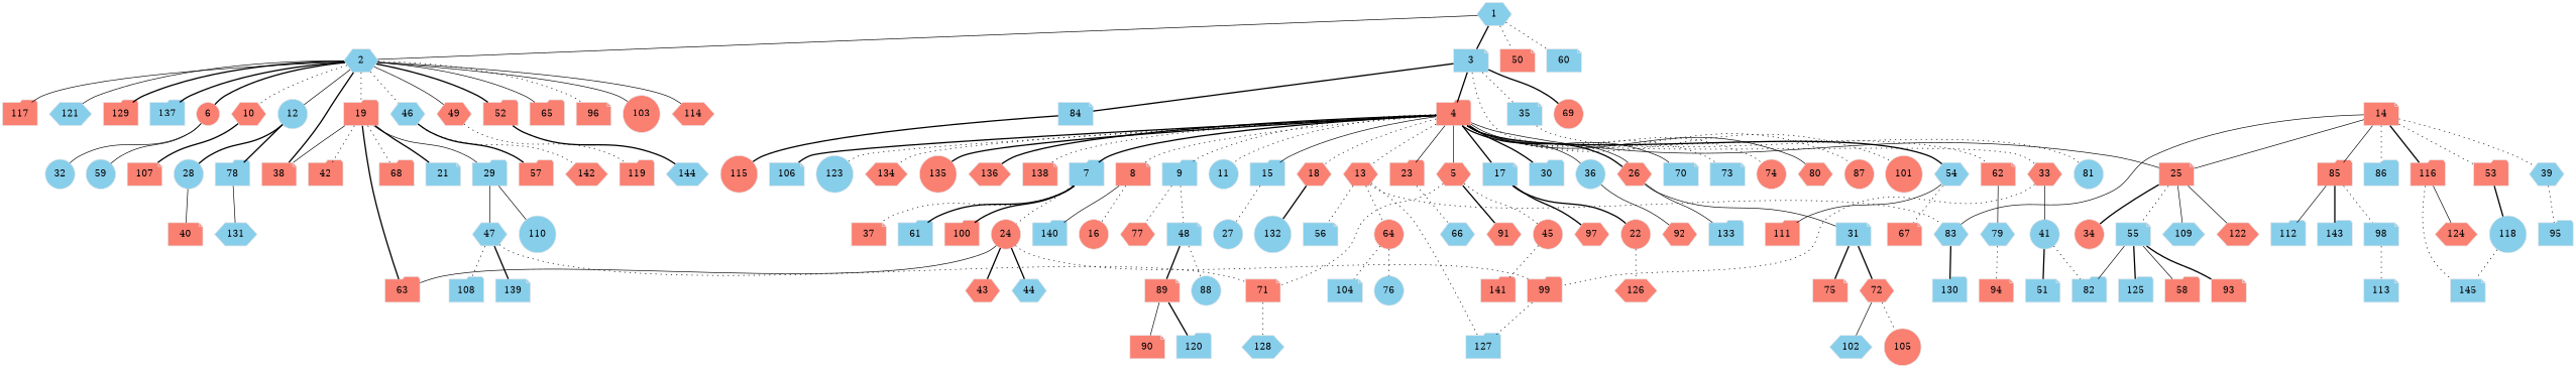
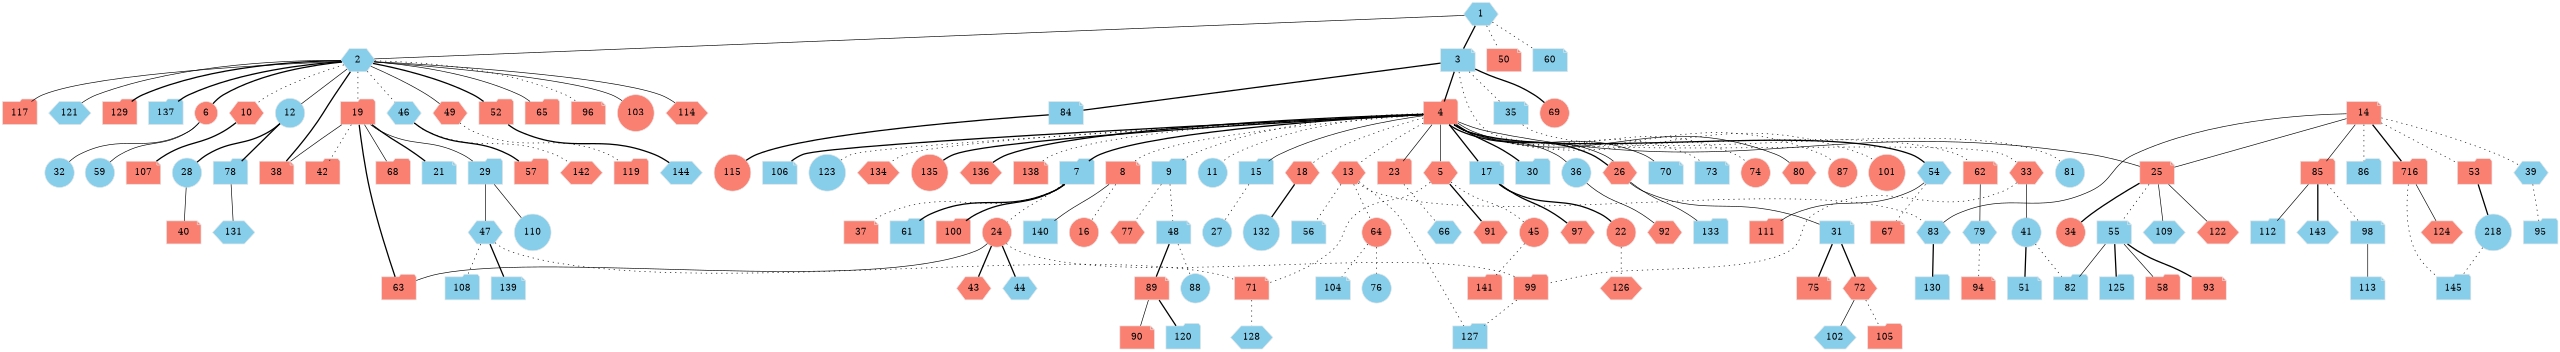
  graph {
    node [color=gray90 fillcolor=salmon shape=folder style=filled]
    edge [style=dotted]
    1 [fillcolor=skyblue shape=hexagon]
    2 [fillcolor=skyblue shape=hexagon]
    3 [fillcolor=skyblue shape=note]
    50 [shape=note]
    60 [fillcolor=skyblue shape=note]
    6 [shape=circle]
    10 [shape=hexagon]
    12 [fillcolor=skyblue shape=circle]
    19
    38 [shape=note]
    46 [fillcolor=skyblue shape=hexagon]
    49 [shape=hexagon]
    52
    65
    96 [shape=note]
    103 [shape=circle]
    114 [shape=hexagon]
    117
    121 [fillcolor=skyblue shape=hexagon]
    129
    137 [fillcolor=skyblue]
    4
    33 [shape=hexagon]
    35 [fillcolor=skyblue shape=note]
    69 [shape=circle]
    84 [fillcolor=skyblue shape=note]
    32 [fillcolor=skyblue shape=circle]
    59 [fillcolor=skyblue shape=circle]
    107 [shape=note]
    28 [fillcolor=skyblue shape=circle]
    78 [fillcolor=skyblue]
    21 [fillcolor=skyblue shape=note]
    29 [fillcolor=skyblue]
    42
    63
    68
    57
    142 [shape=hexagon]
    119
    144 [fillcolor=skyblue shape=hexagon]
    5 [shape=hexagon]
    7 [fillcolor=skyblue]
    8 [shape=note]
    9 [fillcolor=skyblue]
    11 [fillcolor=skyblue shape=circle]
    13 [shape=hexagon]
    15 [fillcolor=skyblue]
    17 [fillcolor=skyblue shape=note]
    18 [shape=hexagon]
    23
    25 [shape=note]
    26 [shape=hexagon]
    30 [fillcolor=skyblue]
    36 [fillcolor=skyblue shape=circle]
    54 [fillcolor=skyblue shape=hexagon]
    62 [shape=note]
    70 [fillcolor=skyblue shape=note]
    73 [fillcolor=skyblue shape=note]
    74 [shape=circle]
    80 [shape=hexagon]
    87 [shape=circle]
    101 [shape=circle]
    106 [fillcolor=skyblue shape=note]
    123 [fillcolor=skyblue shape=circle]
    134 [shape=hexagon]
    135 [shape=circle]
    136 [shape=hexagon]
    138 [shape=note]
    99
    41 [fillcolor=skyblue shape=circle]
    81 [fillcolor=skyblue shape=circle]
    115 [shape=circle]
    45 [shape=circle]
    71 [shape=note]
    91 [shape=hexagon]
    24 [shape=circle]
    37 [shape=note]
    61 [fillcolor=skyblue]
    100
    16 [shape=circle]
    140 [fillcolor=skyblue]
    48 [fillcolor=skyblue shape=note]
    77 [shape=hexagon]
    56 [fillcolor=skyblue shape=note]
    64 [shape=circle]
    127 [fillcolor=skyblue]
    83 [fillcolor=skyblue shape=hexagon]
    27 [fillcolor=skyblue shape=circle]
    22 [shape=circle]
    97 [shape=hexagon]
    132 [fillcolor=skyblue shape=circle]
    66 [fillcolor=skyblue shape=hexagon]
    34 [shape=circle]
    55 [fillcolor=skyblue shape=note]
    109 [fillcolor=skyblue shape=hexagon]
    122 [shape=hexagon]
    31 [fillcolor=skyblue shape=note]
    133 [fillcolor=skyblue]
    92 [shape=hexagon]
    67 [shape=note]
    111
    79 [fillcolor=skyblue shape=hexagon]
    141
    128 [fillcolor=skyblue shape=hexagon]
    43 [shape=hexagon]
    44 [fillcolor=skyblue shape=hexagon]
    88 [fillcolor=skyblue shape=circle]
    89 [shape=note]
    40 [shape=note]
    131 [fillcolor=skyblue shape=hexagon]
    14 [shape=note]
    39 [fillcolor=skyblue shape=hexagon]
    53
    85
    86 [fillcolor=skyblue]
-   116
+   116 [label=716]
    76 [fillcolor=skyblue shape=circle]
    104 [fillcolor=skyblue shape=note]
    95 [fillcolor=skyblue]
-   118 [fillcolor=skyblue shape=circle]
+   118 [fillcolor=skyblue shape=circle label=218]
    130 [fillcolor=skyblue]
    98 [fillcolor=skyblue shape=note]
    112 [fillcolor=skyblue]
-   143 [fillcolor=skyblue]
+   143 [fillcolor=skyblue shape=hexagon]
    124 [shape=hexagon]
-   145 [fillcolor=skyblue shape=note]
+   145 [fillcolor=skyblue]
    126 [shape=hexagon]
    47 [fillcolor=skyblue shape=hexagon]
    110 [fillcolor=skyblue shape=circle]
    82 [fillcolor=skyblue]
    58
    93 [shape=note]
    125 [fillcolor=skyblue]
    72 [shape=hexagon]
    75 [shape=note]
    108 [fillcolor=skyblue]
    139 [fillcolor=skyblue shape=note]
    102 [fillcolor=skyblue shape=hexagon]
-   105 [shape=circle]
+   105
    51 [fillcolor=skyblue shape=note]
    90 [shape=note]
    120 [fillcolor=skyblue]
    94 [shape=note]
    113 [fillcolor=skyblue shape=note]
    1 -- 2 [style=solid]
    1 -- 3 [style=bold]
    1 -- 50
    1 -- 60
    2 -- 6 [style=bold]
    2 -- 10
    2 -- 12 [style=solid]
    2 -- 19
    2 -- 38 [style=bold]
    2 -- 46
    2 -- 49 [style=solid]
    2 -- 52 [style=bold]
    2 -- 65 [style=solid]
    2 -- 96
    2 -- 103 [style=solid]
    2 -- 114 [style=solid]
    2 -- 117 [style=solid]
    2 -- 121 [style=solid]
    2 -- 129 [style=bold]
    2 -- 137 [style=bold]
    3 -- 4 [style=bold]
    3 -- 33
    3 -- 35
    3 -- 69 [style=bold]
    3 -- 84 [style=bold]
    6 -- 32 [style=solid]
    6 -- 59 [style=solid]
    10 -- 107 [style=bold]
    12 -- 28 [style=bold]
    12 -- 78 [style=bold]
    19 -- 38 [style=solid]
    19 -- 21 [style=bold]
    19 -- 29 [style=solid]
    19 -- 42
    19 -- 63 [style=bold]
-   19 -- 68
+   19 -- 68 [style=solid]
    46 -- 57 [style=bold]
    46 -- 142
    49 -- 119
    52 -- 144 [style=bold]
    4 -- 5 [style=solid]
    4 -- 7 [style=bold]
    4 -- 8
    4 -- 9
    4 -- 11
    4 -- 13
    4 -- 15 [style=solid]
    4 -- 17 [style=bold]
    4 -- 18
    4 -- 23 [style=solid]
    4 -- 25 [style=solid]
    4 -- 26 [style=bold]
    4 -- 26 [style=solid]
    4 -- 30 [style=bold]
    4 -- 36 [style=solid]
    4 -- 54 [style=bold]
    4 -- 62
    4 -- 70 [style=solid]
    4 -- 73
    4 -- 74
    4 -- 80 [style=solid]
    4 -- 87
    4 -- 101
    4 -- 106 [style=bold]
    4 -- 123
    4 -- 134
    4 -- 135 [style=bold]
    4 -- 136 [style=bold]
    4 -- 138
    33 -- 99
    33 -- 41 [style=solid]
    35 -- 81
    84 -- 115 [style=bold]
    28 -- 40 [style=solid]
    78 -- 131 [style=solid]
    29 -- 47 [style=solid]
    29 -- 110 [style=solid]
    5 -- 45
    5 -- 71
    5 -- 91 [style=bold]
    7 -- 24
    7 -- 37
    7 -- 61 [style=bold]
    7 -- 100 [style=bold]
    8 -- 16
    8 -- 140 [style=solid]
    9 -- 48
    9 -- 77
    13 -- 56
    13 -- 64
    13 -- 127
    13 -- 83
    15 -- 27
    17 -- 22 [style=bold]
    17 -- 97 [style=bold]
    18 -- 132 [style=bold]
    23 -- 66
    25 -- 34 [style=bold]
    25 -- 55
    25 -- 109 [style=solid]
    25 -- 122 [style=solid]
    26 -- 31 [style=solid]
    26 -- 133 [style=solid]
    36 -- 92 [style=solid]
    54 -- 67
    54 -- 111 [style=solid]
    62 -- 79 [style=solid]
    99 -- 127
    41 -- 82
    41 -- 51 [style=bold]
    45 -- 141
    71 -- 128
    24 -- 63 [style=solid]
    24 -- 99
    24 -- 43 [style=bold]
    24 -- 44 [style=bold]
    48 -- 88
    48 -- 89 [style=bold]
    64 -- 76
    64 -- 104
    83 -- 130 [style=bold]
    22 -- 126
    55 -- 82 [style=solid]
    55 -- 58 [style=solid]
    55 -- 93 [style=bold]
    55 -- 125 [style=bold]
    31 -- 72 [style=bold]
    31 -- 75 [style=bold]
    79 -- 94
    89 -- 90 [style=solid]
    89 -- 120 [style=bold]
    14 -- 25 [style=solid]
    14 -- 83 [style=solid]
    14 -- 39
    14 -- 53
    14 -- 85 [style=solid]
    14 -- 86
    14 -- 116 [style=bold]
    39 -- 95
    53 -- 118 [style=bold]
    85 -- 98
    85 -- 112 [style=solid]
    85 -- 143 [style=bold]
    116 -- 124 [style=solid]
    116 -- 145
    118 -- 145
-   98 -- 113
+   98 -- 113 [style=solid]
    47 -- 71
    47 -- 108
    47 -- 139 [style=bold]
    72 -- 102 [style=solid]
    72 -- 105
  }
